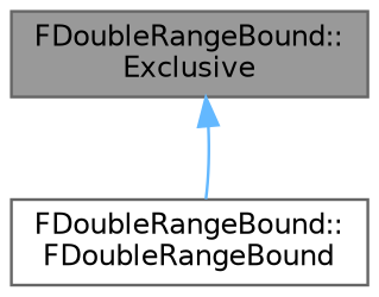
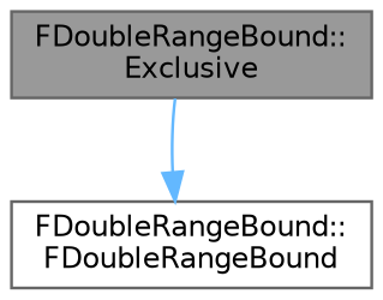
  digraph {
    rankdir=TB
    node [fontname=Helvetica fontsize=10 shape=box style=filled]
    n1 [color=gray40 fillcolor=grey60 fontcolor=black height=0.2 label="FDoubleRangeBound::\lExclusive" width=0.4]
    n2 [color=grey40 fillcolor=white height=0.2 label="FDoubleRangeBound::\lFDoubleRangeBound" width=0.4]
-   n2 -> n1 [color=steelblue1 fontname=Helvetica fontsize=10 labelfontname=Helvetica labelfontsize=10 style=solid]
+   n1 -> n2 [color=steelblue1 fontname=Helvetica fontsize=10 labelfontname=Helvetica labelfontsize=10 style=solid]
  }
